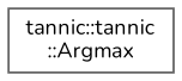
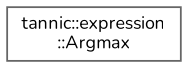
  digraph {
    rankdir=LR
    fontname=Nunito
-   n1 [color=grey40 fillcolor=white fontname=Nunito fontsize=10 height=0.2 label="tannic::tannic\l::Argmax" shape=box style=filled width=0.4]
+   n1 [color=grey40 fillcolor=white fontname=Nunito fontsize=10 height=0.2 label="tannic::expression\l::Argmax" shape=box style=filled width=0.4]
  }
